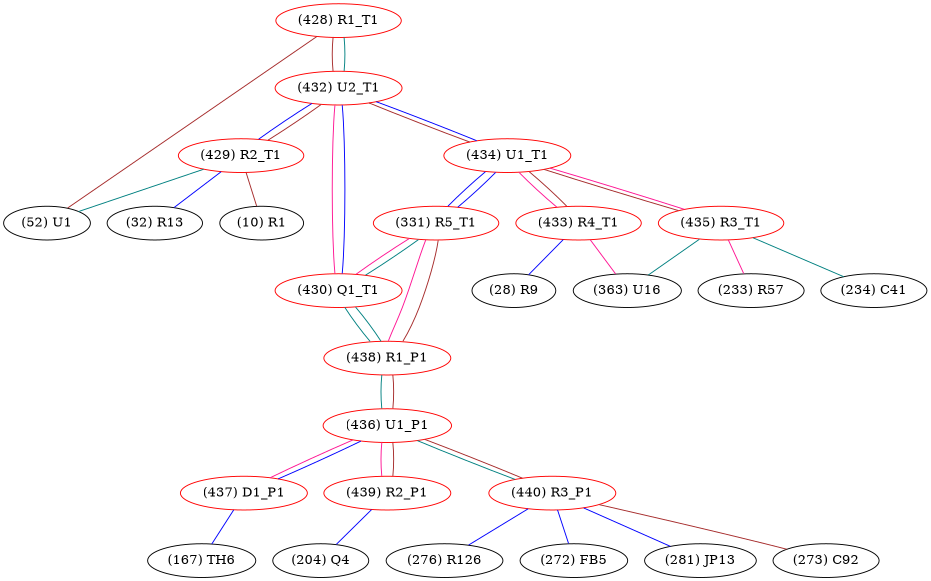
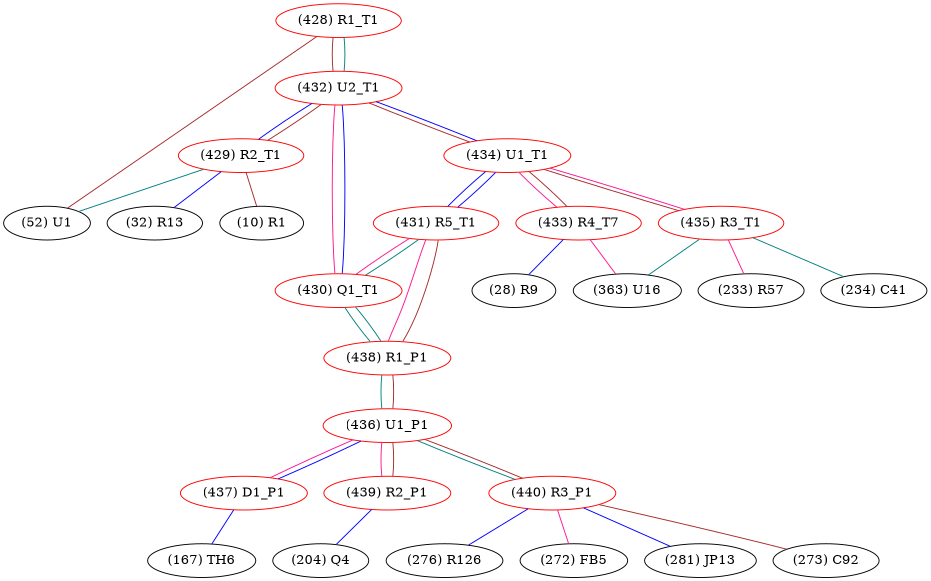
  graph {
    edge [color=blue]
    n1 [color=red label="(428) R1_T1"]
    n2 [label="(52) U1"]
    n3 [color=red label="(432) U2_T1"]
    n4 [color=red label="(429) R2_T1"]
    n5 [color=red label="(430) Q1_T1"]
    n6 [color=red label="(434) U1_T1"]
    n7 [label="(32) R13"]
    n8 [label="(10) R1"]
    n9 [color=red label="(438) R1_P1"]
-   n10 [color=red label="(331) R5_T1"]
-   n11 [color=red label="(433) R4_T1"]
+   n10 [color=red label="(431) R5_T1"]
+   n11 [color=red label="(433) R4_T7"]
    n12 [color=red label="(435) R3_T1"]
    n13 [color=red label="(436) U1_P1"]
    n14 [color=red label="(437) D1_P1"]
    n15 [color=red label="(439) R2_P1"]
    n16 [color=red label="(440) R3_P1"]
    n17 [label="(363) U16"]
    n18 [label="(28) R9"]
    n19 [label="(233) R57"]
    n20 [label="(234) C41"]
    n21 [label="(167) TH6"]
    n22 [label="(204) Q4"]
    n23 [label="(276) R126"]
    n24 [label="(272) FB5"]
    n25 [label="(281) JP13"]
    n26 [label="(273) C92"]
    n1 -- n2 [color=brown]
    n1 -- n3 [color=brown]
    n3 -- n1 [color=teal]
    n3 -- n4
    n3 -- n5 [color=deeppink]
    n3 -- n6 [color=brown]
    n4 -- n2 [color=teal]
    n4 -- n3 [color=brown]
    n4 -- n7
    n4 -- n8 [color=brown]
    n5 -- n3
    n5 -- n9 [color=teal]
    n5 -- n10 [color=teal]
    n6 -- n3
    n6 -- n10
    n6 -- n11 [color=deeppink]
    n6 -- n12 [color=brown]
    n9 -- n5 [color=teal]
    n9 -- n10 [color=brown]
    n9 -- n13 [color=teal]
    n10 -- n5 [color=deeppink]
    n10 -- n6
    n10 -- n9 [color=deeppink]
    n11 -- n6 [color=brown]
    n11 -- n17 [color=deeppink]
    n11 -- n18
    n12 -- n6 [color=deeppink]
    n12 -- n17 [color=teal]
    n12 -- n19 [color=deeppink]
    n12 -- n20 [color=teal]
    n13 -- n9 [color=brown]
    n13 -- n14 [color=deeppink]
    n13 -- n15 [color=deeppink]
    n13 -- n16 [color=teal]
    n14 -- n13
    n14 -- n21
    n15 -- n13 [color=brown]
    n15 -- n22
    n16 -- n13 [color=brown]
    n16 -- n23
-   n16 -- n24
+   n16 -- n24 [color=deeppink]
    n16 -- n25
    n16 -- n26 [color=brown]
  }
